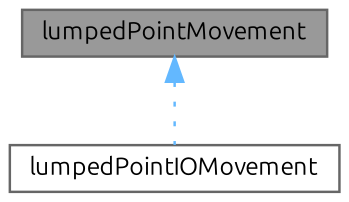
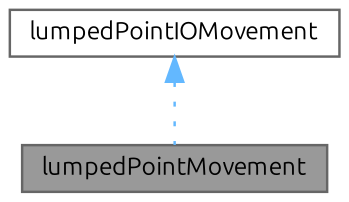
  digraph {
    fontname=Ubuntu
    node [color=gray40 fontname=Ubuntu fontsize=10 shape=box style=filled]
    n1 [fillcolor=grey60 fontcolor=black height=0.2 label=lumpedPointMovement width=0.4]
    n2 [fillcolor=white height=0.2 label=lumpedPointIOMovement width=0.4]
-   n1 -> n2 [color=steelblue1 dir=back fontname=Ubuntu fontsize=10 labelfontname=Helvetica labelfontsize=10 style=dotted]
+   n2 -> n1 [color=steelblue1 dir=back fontname=Ubuntu fontsize=10 labelfontname=Helvetica labelfontsize=10 style=dotted]
  }
